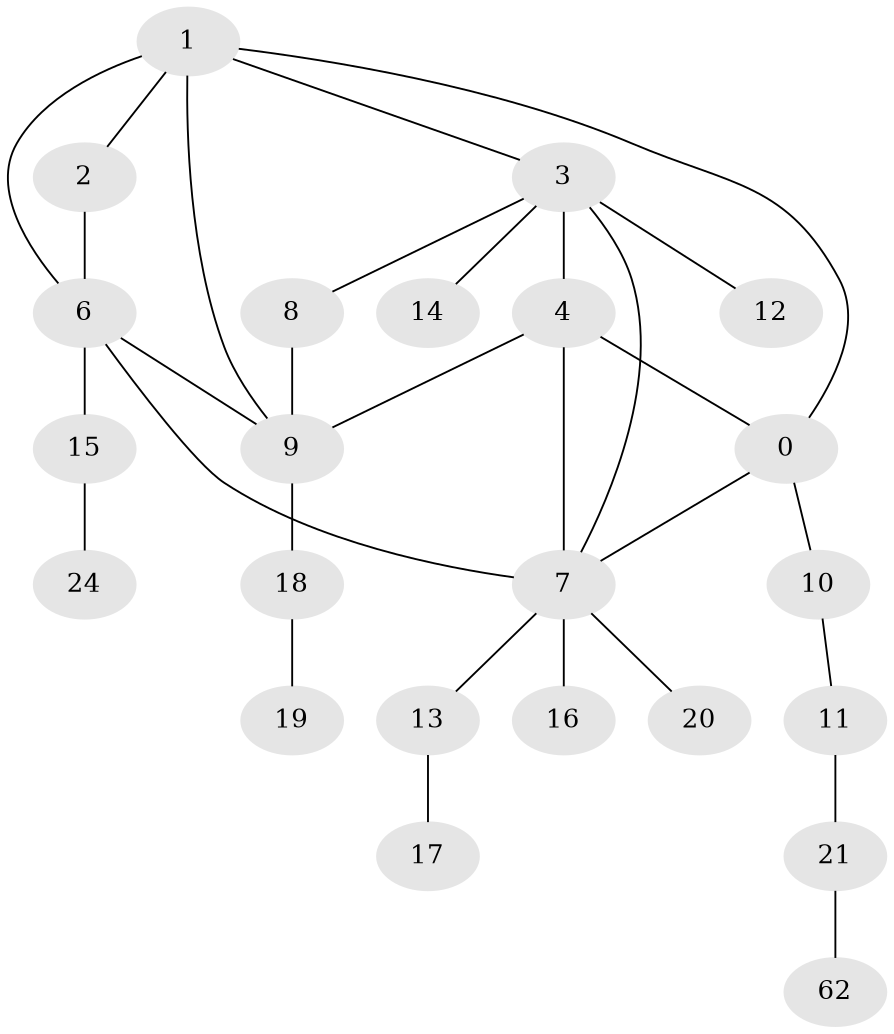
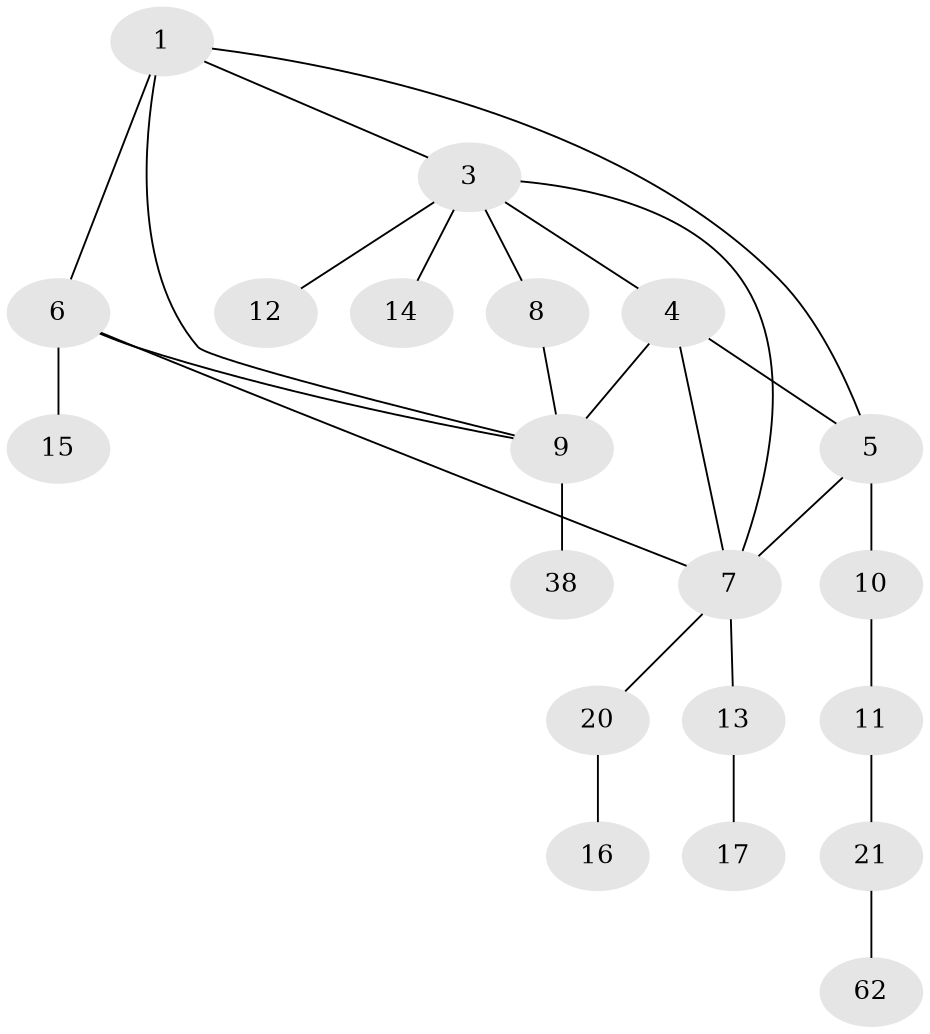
  graph {
    node [color=gray90 style=filled]
    edge [weight=1.0]
    1
-   2
    3
-   5 [label=0]
+   5
    6
    9
    7
    4
    8
    12
    14
    10
    15
    13
    16
    20
-   18
-   24
+   18 [label=38]
    11
    17
-   19
    21
    n23 [label=62]
-   1 -- 2
    1 -- 3
    1 -- 5
    1 -- 6
    1 -- 9 [weight=2.0]
-   2 -- 6
    3 -- 7
    3 -- 4 [weight=2.0]
    3 -- 8
    3 -- 12 [weight=2.0]
    3 -- 14
    5 -- 7
    5 -- 10
    6 -- 9
    6 -- 7
    6 -- 15
    9 -- 18
    7 -- 13
-   7 -- 16
+   20 -- 16
    7 -- 20
    4 -- 5
    4 -- 9 [weight=4.0]
    4 -- 7
    8 -- 9
    10 -- 11
-   15 -- 24 [weight=3.0]
    13 -- 17
-   18 -- 19
    11 -- 21
    21 -- n23
  }
